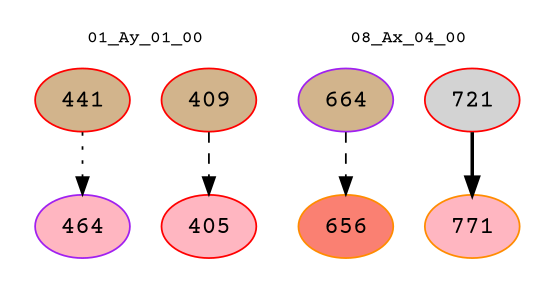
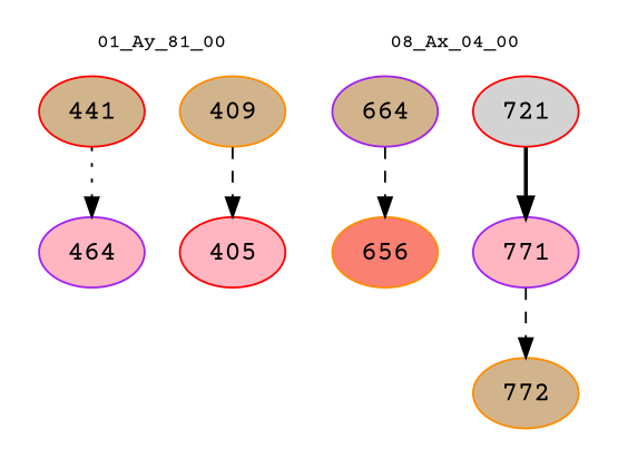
  digraph {
    fontname="Courier Prime"
    node [color=red fillcolor=tan fontname="Courier Prime" style=filled]
    edge [color=black fontname="Courier Prime" style=dashed]
-   n1 [label=409]
+   n1 [color=darkorange label=409]
    n2 [label=441]
    n3 [fillcolor=lightpink label=405]
    n4 [color=purple fillcolor=lightpink label=464]
    n5 [fillcolor=lightgrey label=721]
-   n6 [color=darkorange fillcolor=lightpink label=771]
+   n6 [color=purple fillcolor=lightpink label=771]
    n7 [color=purple label=664]
+   n8 [color=darkorange label=772]
    n9 [color=darkorange fillcolor=salmon label=656]
    subgraph cluster_1 {
      color=white
      fontsize=10
-     label="01_Ay_01_00"
+     label="01_Ay_81_00"
      n1
      n2
      n3
      n4
    }
    subgraph cluster_2 {
      color=white
      fontsize=10
      label="08_Ax_04_00"
      n5
      n6
      n7
+     n8
      n9
    }
    n1 -> n3
    n2 -> n4 [style=dotted]
    n5 -> n6 [style=bold]
+   n6 -> n8
    n7 -> n9
  }
